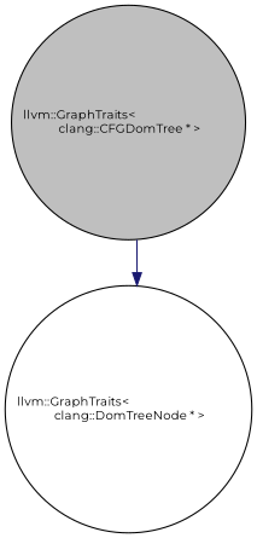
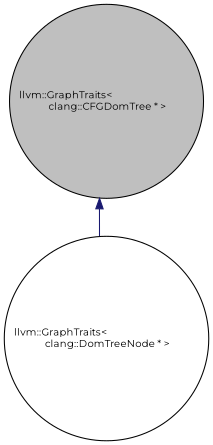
  digraph {
    fontname=Montserrat
    node [color=black fontname=Montserrat fontsize=10 shape=circle]
    n1 [fillcolor=grey75 fontcolor=black height=0.2 label="llvm::GraphTraits\<\l clang::CFGDomTree * \>" style=filled width=0.4]
    n2 [height=0.2 label="llvm::GraphTraits\<\l clang::DomTreeNode * \>" width=0.4]
-   n2 -> n1 [color=midnightblue dir=back fontname=Montserrat fontsize=10 labelfontname=Helvetica labelfontsize=10 style=solid]
+   n1 -> n2 [color=midnightblue dir=back fontname=Montserrat fontsize=10 labelfontname=Helvetica labelfontsize=10 style=solid]
  }
